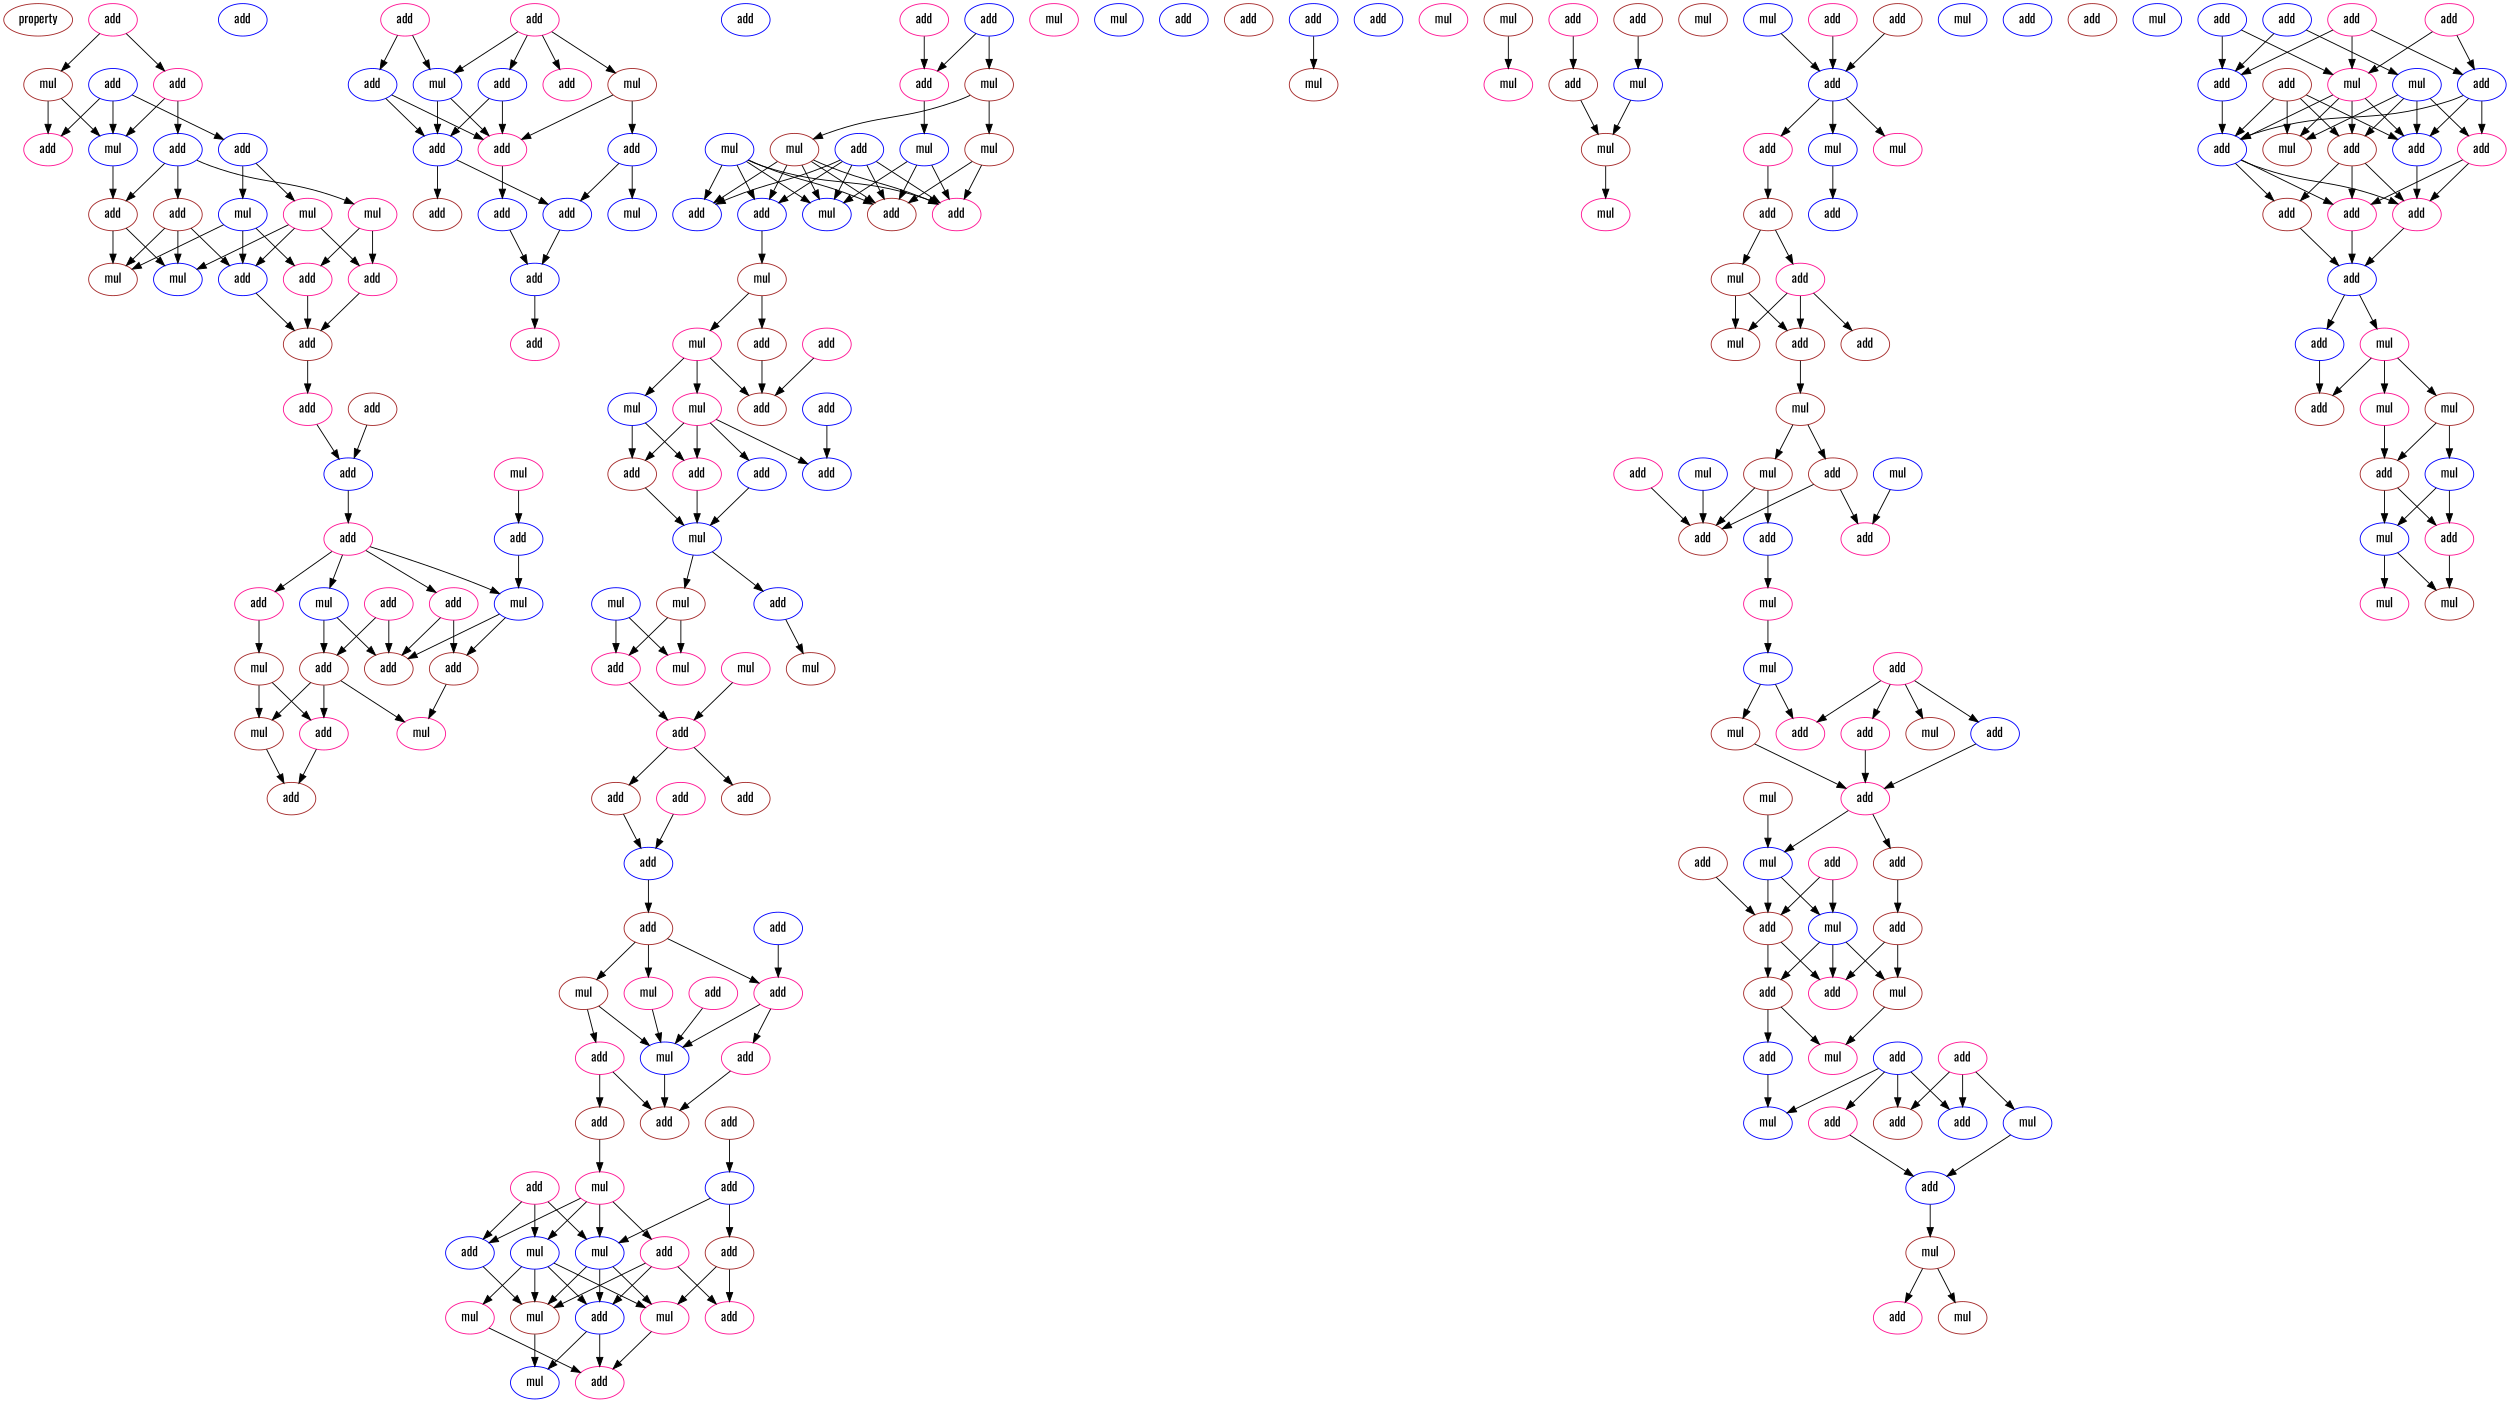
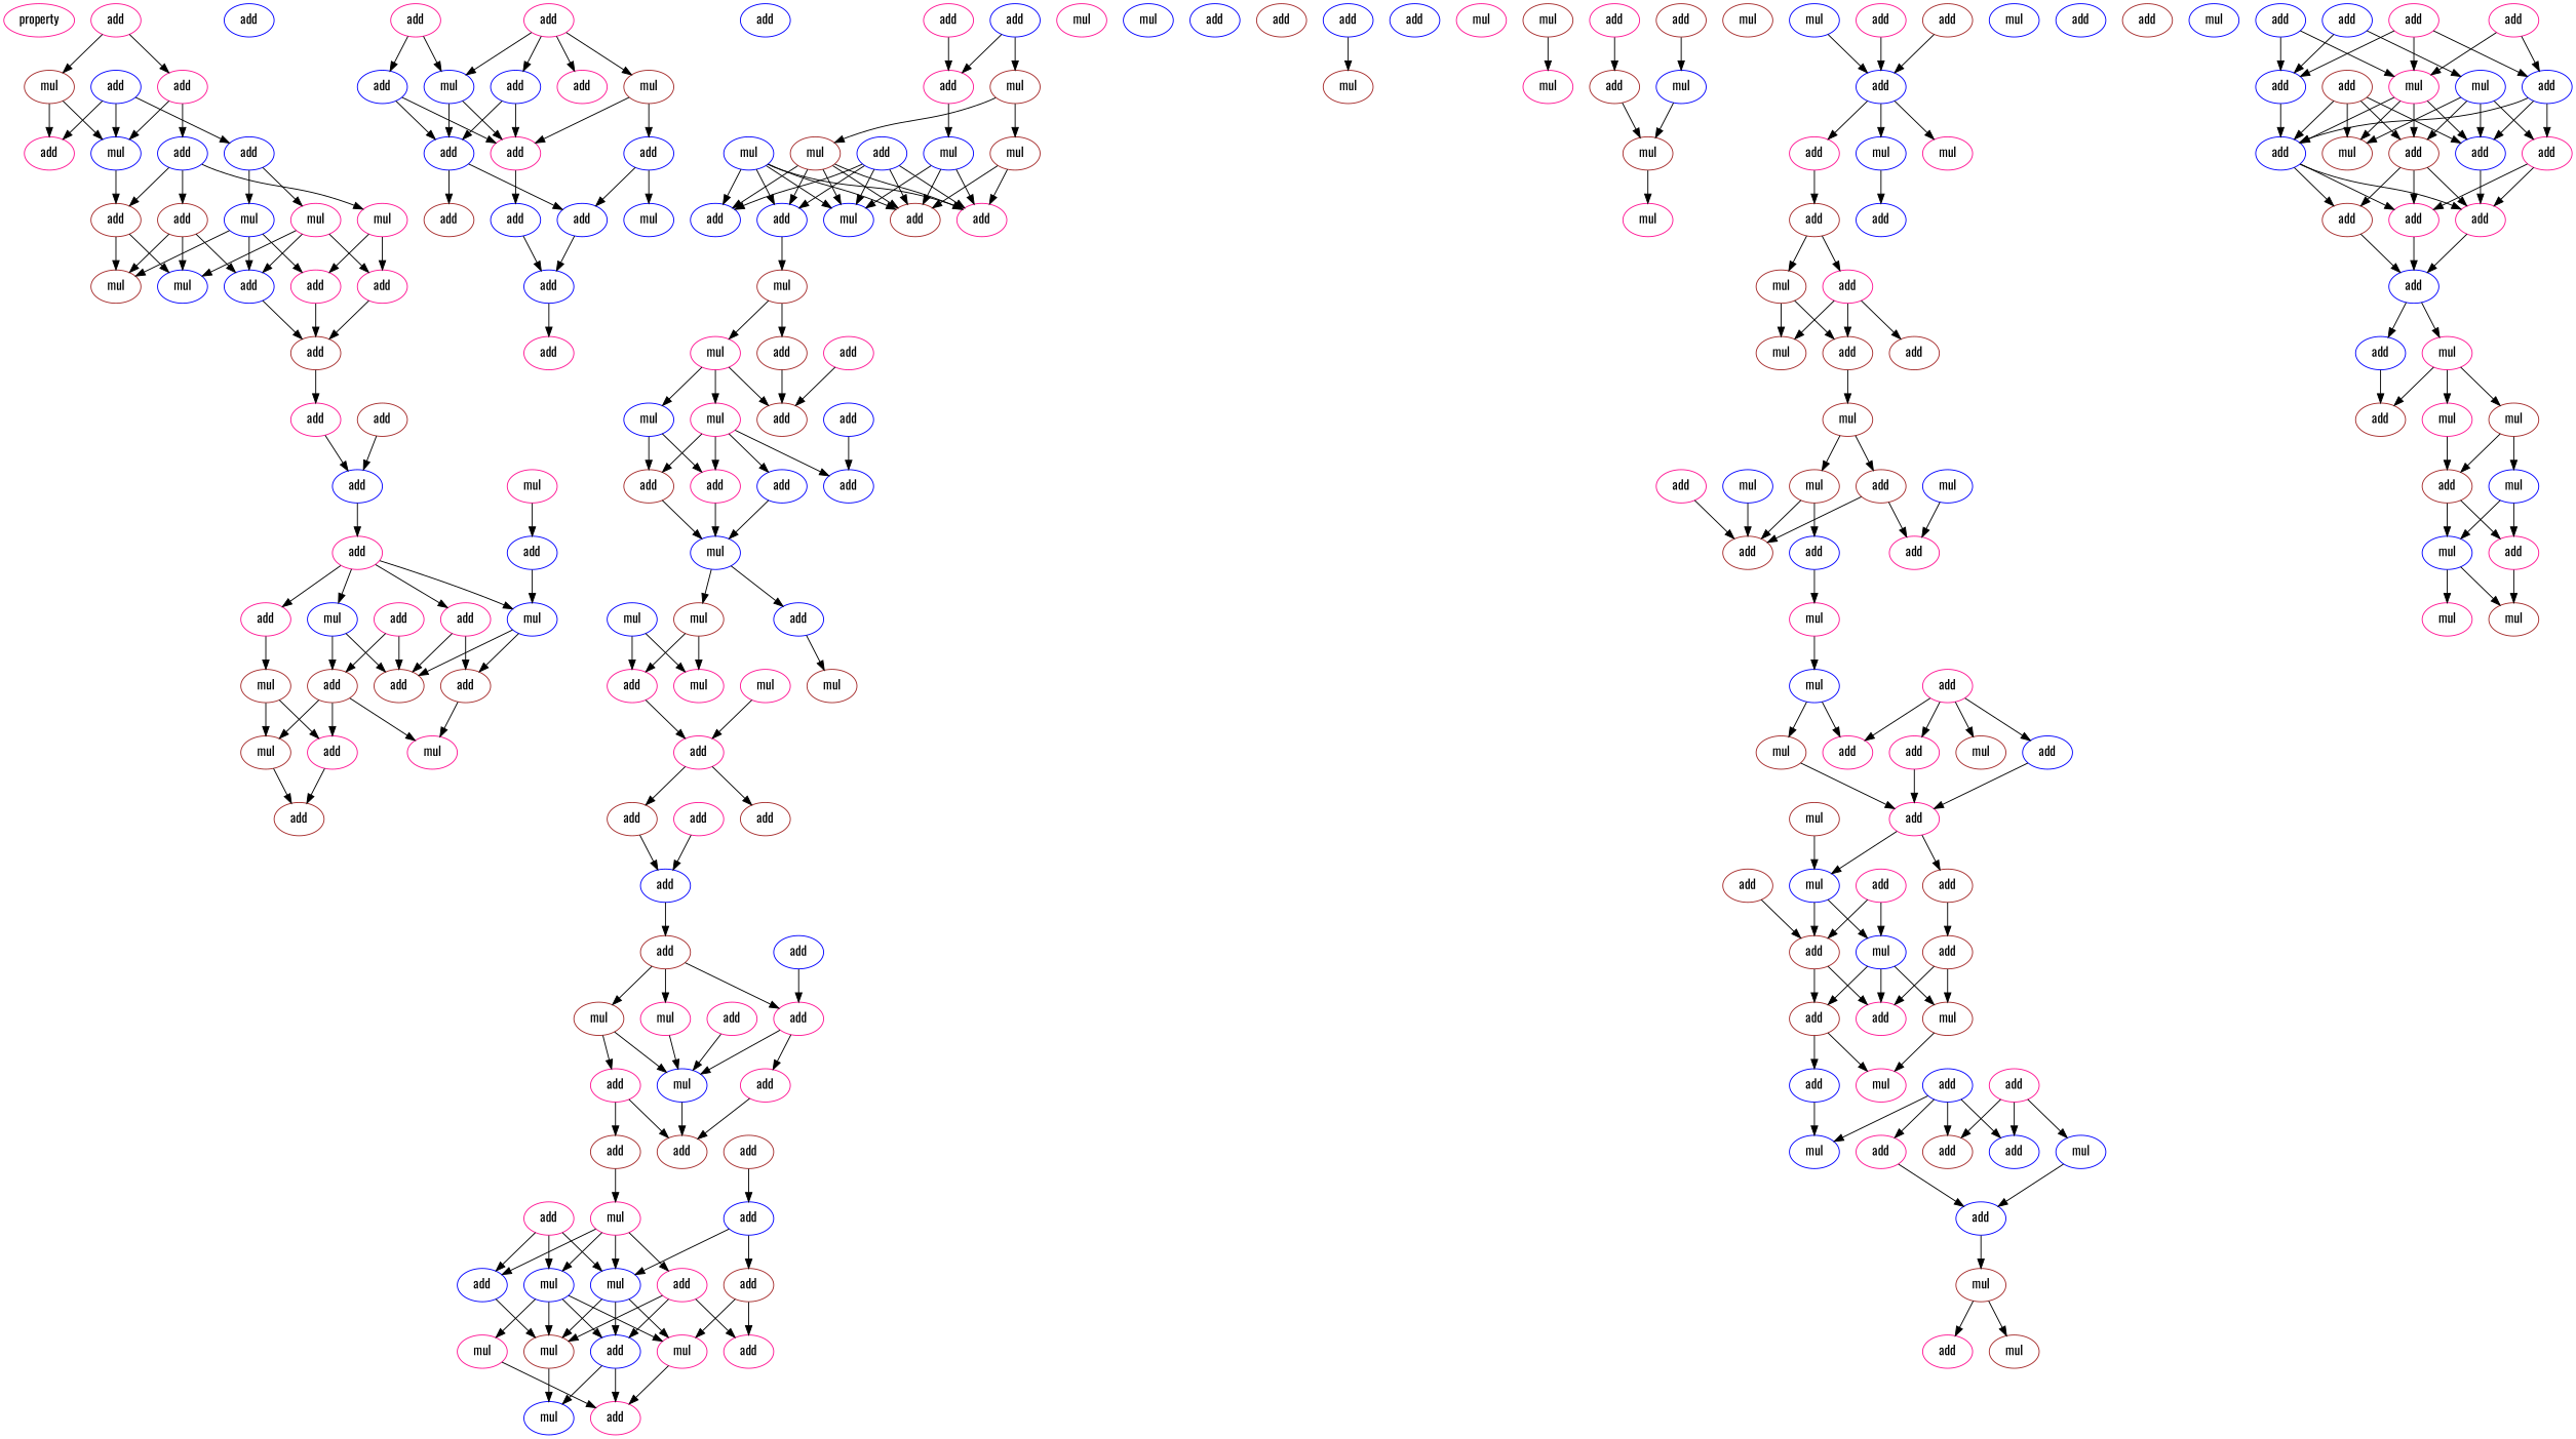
  digraph {
    fontname=Oswald
    node [fontcolor=black color=blue fontname=Oswald]
    edge [fontname=Oswald]
-   property [lf=1.1 mul=2 color=brown]
+   property [lf=1.1 mul=2 color=deeppink]
    n2 [label=add color=deeppink]
    n3 [label=mul color=brown]
    n4 [label=add color=deeppink]
    n5 [label=mul]
    n6 [label=add color=deeppink]
    n7 [label=add]
    n8 [label=add]
    n9 [label=add]
    n10 [label=add color=brown]
    n11 [label=mul color=deeppink]
    n12 [label=add color=brown]
    n13 [label=mul]
    n14 [label=mul color=deeppink]
    n15 [label=mul color=brown]
    n16 [label=add]
    n17 [label=add color=deeppink]
    n18 [label=mul]
    n19 [label=add color=deeppink]
    n20 [label=add color=brown]
    n21 [label=add color=deeppink]
    n22 [label=add]
    n23 [label=add color=brown]
    n24 [label=add color=deeppink]
    n25 [label=mul color=deeppink]
    n26 [label=add]
    n27 [label=add color=deeppink]
    n28 [label=mul]
    n29 [label=mul]
    n30 [label=add color=deeppink]
    n31 [label=add color=brown]
    n32 [label=add color=brown]
    n33 [label=add color=deeppink]
    n34 [label=add color=brown]
    n35 [label=mul color=brown]
    n36 [label=mul color=deeppink]
    n37 [label=add color=deeppink]
    n38 [label=mul color=brown]
    n39 [label=add]
    n40 [label=add color=brown]
    n41 [label=add color=deeppink]
    n42 [label=mul]
    n43 [label=add]
    n44 [label=add]
    n45 [label=add color=deeppink]
    n46 [label=mul color=brown]
    n47 [label=add]
    n48 [label=add color=deeppink]
    n49 [label=add]
    n50 [label=add color=deeppink]
    n51 [label=add]
    n52 [label=add]
    n53 [label=add color=brown]
    n54 [label=mul]
    n55 [label=add]
    n56 [label=add]
    n57 [label=add color=deeppink]
    n58 [label=add color=deeppink]
    n59 [label=add color=deeppink]
    n60 [label=add]
    n61 [label=mul color=brown]
    n62 [label=mul color=brown]
    n63 [label=mul color=brown]
    n64 [label=mul]
    n65 [label=mul]
    n66 [label=add color=deeppink]
    n67 [label=mul]
    n68 [label=add color=brown]
    n69 [label=add]
    n70 [label=add]
    n71 [label=add]
    n72 [label=mul color=brown]
    n73 [label=add color=brown]
    n74 [label=mul color=deeppink]
    n75 [label=add color=brown]
    n76 [label=mul color=deeppink]
    n77 [label=add color=deeppink]
    n78 [label=mul color=deeppink]
    n79 [label=mul]
    n80 [label=add]
    n81 [label=add color=brown]
    n82 [label=add]
    n83 [label=add color=deeppink]
    n84 [label=add]
    n85 [label=mul]
    n86 [label=add]
    n87 [label=mul color=brown]
    n88 [label=mul color=brown]
    n89 [label=add color=deeppink]
    n90 [label=mul color=deeppink]
    n91 [label=mul]
    n92 [label=mul color=deeppink]
    n93 [label=add color=deeppink]
    n94 [label=mul]
    n95 [label=add color=brown]
    n96 [label=add color=brown]
    n97 [label=add color=deeppink]
    n98 [label=add]
    n99 [label=add]
    n100 [label=add color=brown]
    n101 [label=add color=brown]
    n102 [label=mul color=deeppink]
    n103 [label=add color=deeppink]
    n104 [label=mul color=brown]
    n105 [label=add]
    n106 [label=add color=deeppink]
    n107 [label=mul]
    n108 [label=add color=deeppink]
    n109 [label=add color=deeppink]
    n110 [label=add color=brown]
    n111 [label=add color=brown]
    n112 [label=mul color=deeppink]
    n113 [label=add color=brown]
    n114 [label=add]
    n115 [label=add color=deeppink]
    n116 [label=add]
    n117 [label=mul]
    n118 [label=mul]
    n119 [label=add color=brown]
    n120 [label=add color=deeppink]
    n121 [label=mul color=brown]
    n122 [label=mul color=deeppink]
    n123 [label=add color=deeppink]
    n124 [label=add]
    n125 [label=mul color=deeppink]
    n126 [label=mul]
    n127 [label=add color=deeppink]
    n128 [label=add]
    n129 [label=mul color=brown]
    n130 [label=add]
    n131 [label=mul color=deeppink]
    n132 [label=mul color=brown]
    n133 [label=mul color=deeppink]
    n134 [label=add color=deeppink]
    n135 [label=add color=brown]
    n136 [label=add color=brown]
    n137 [label=mul]
    n138 [label=mul color=brown]
    n139 [label=mul color=brown]
    n140 [label=mul color=deeppink]
    n141 [label=mul]
    n142 [label=add]
    n143 [label=add color=deeppink]
    n144 [label=add color=brown]
    n145 [label=mul]
    n146 [label=add color=deeppink]
    n147 [label=mul]
    n148 [label=mul color=deeppink]
    n149 [label=add color=brown]
    n150 [label=add]
    n151 [label=mul color=brown]
    n152 [label=add color=deeppink]
    n153 [label=mul color=brown]
    n154 [label=add color=brown]
    n155 [label=add color=brown]
    n156 [label=add]
    n157 [label=mul color=brown]
    n158 [label=mul color=brown]
    n159 [label=add color=brown]
    n160 [label=add]
    n161 [label=add color=brown]
    n162 [label=mul]
    n163 [label=add color=deeppink]
    n164 [label=add color=deeppink]
    n165 [label=mul]
    n166 [label=mul color=deeppink]
    n167 [label=add color=brown]
    n168 [label=mul]
    n169 [label=add color=deeppink]
    n170 [label=mul color=brown]
    n171 [label=add color=deeppink]
    n172 [label=mul color=brown]
    n173 [label=add color=deeppink]
    n174 [label=add]
    n175 [label=add color=deeppink]
    n176 [label=mul]
    n177 [label=add color=brown]
    n178 [label=mul color=brown]
    n179 [label=mul]
    n180 [label=add color=brown]
    n181 [label=add color=brown]
    n182 [label=add color=brown]
    n183 [label=add color=deeppink]
    n184 [label=mul color=brown]
    n185 [label=add color=deeppink]
    n186 [label=add color=brown]
    n187 [label=mul color=deeppink]
    n188 [label=add]
    n189 [label=add color=deeppink]
    n190 [label=add color=brown]
    n191 [label=add]
    n192 [label=mul]
    n193 [label=mul]
    n194 [label=add]
    n195 [label=add color=deeppink]
    n196 [label=add]
    n197 [label=mul color=brown]
    n198 [label=add color=deeppink]
    n199 [label=mul color=brown]
    n200 [label=mul]
    n201 [label=add]
    n202 [label=mul]
    n203 [label=add]
    n204 [label=add color=deeppink]
    n205 [label=add]
    n206 [label=mul color=deeppink]
    n207 [label=add color=deeppink]
    n208 [label=add]
    n209 [label=add color=brown]
    n210 [label=mul color=brown]
    n211 [label=add color=brown]
    n212 [label=add]
    n213 [label=add]
    n214 [label=add color=deeppink]
    n215 [label=add color=deeppink]
    n216 [label=add color=deeppink]
    n217 [label=add color=brown]
    n218 [label=add]
    n219 [label=mul color=deeppink]
    n220 [label=add]
    n221 [label=add color=brown]
    n222 [label=mul color=deeppink]
    n223 [label=mul color=brown]
    n224 [label=add color=brown]
    n225 [label=mul]
    n226 [label=mul]
    n227 [label=add color=deeppink]
    n228 [label=mul color=deeppink]
    n229 [label=mul color=brown]
    n2 -> n3
    n2 -> n4
    n3 -> n5
    n3 -> n6
    n4 -> n5
    n4 -> n7
    n5 -> n10
    n7 -> n10
    n7 -> n11
    n7 -> n12
    n8 -> n5
    n8 -> n6
    n8 -> n9
    n9 -> n13
    n9 -> n14
    n10 -> n15
    n10 -> n18
    n11 -> n17
    n11 -> n19
    n12 -> n15
    n12 -> n16
    n12 -> n18
    n13 -> n15
    n13 -> n16
    n13 -> n17
    n14 -> n16
    n14 -> n18
    n14 -> n19
    n16 -> n20
    n17 -> n20
    n19 -> n20
    n20 -> n21
    n21 -> n22
    n22 -> n24
    n23 -> n22
    n24 -> n27
    n24 -> n28
    n24 -> n29
    n24 -> n30
    n25 -> n26
    n26 -> n28
    n27 -> n31
    n27 -> n32
    n28 -> n31
    n28 -> n32
    n29 -> n32
    n29 -> n34
    n30 -> n35
    n31 -> n36
    n33 -> n32
    n33 -> n34
    n34 -> n36
    n34 -> n37
    n34 -> n38
    n35 -> n37
    n35 -> n38
    n37 -> n40
    n38 -> n40
    n41 -> n42
    n41 -> n43
    n42 -> n50
    n42 -> n51
    n43 -> n50
    n43 -> n51
    n45 -> n42
    n45 -> n46
    n45 -> n47
    n45 -> n48
    n46 -> n49
    n46 -> n50
    n47 -> n50
    n47 -> n51
    n49 -> n52
    n49 -> n54
    n50 -> n55
    n51 -> n52
    n51 -> n53
    n52 -> n56
    n55 -> n56
    n56 -> n57
    n58 -> n59
    n59 -> n64
    n60 -> n59
    n60 -> n61
    n61 -> n62
    n61 -> n63
    n62 -> n66
    n62 -> n67
    n62 -> n68
    n62 -> n69
    n62 -> n70
    n63 -> n66
    n63 -> n68
    n64 -> n66
    n64 -> n67
    n64 -> n68
    n65 -> n66
    n65 -> n67
    n65 -> n68
    n65 -> n69
    n65 -> n70
    n69 -> n72
    n71 -> n66
    n71 -> n67
    n71 -> n68
    n71 -> n69
    n71 -> n70
    n72 -> n73
    n72 -> n74
    n73 -> n75
    n74 -> n75
    n74 -> n78
    n74 -> n79
    n77 -> n75
    n78 -> n80
    n78 -> n81
    n78 -> n82
    n78 -> n83
    n79 -> n81
    n79 -> n83
    n81 -> n85
    n82 -> n85
    n83 -> n85
    n84 -> n80
    n85 -> n86
    n85 -> n87
    n86 -> n88
    n87 -> n89
    n87 -> n90
    n89 -> n93
    n91 -> n89
    n91 -> n90
    n92 -> n93
    n93 -> n95
    n93 -> n96
    n95 -> n98
    n97 -> n98
    n98 -> n101
    n101 -> n102
    n101 -> n103
    n101 -> n104
    n102 -> n107
    n103 -> n107
    n103 -> n108
    n104 -> n107
    n104 -> n109
    n105 -> n103
    n106 -> n107
    n107 -> n111
    n108 -> n111
    n109 -> n110
    n109 -> n111
    n110 -> n112
    n112 -> n116
    n112 -> n117
    n112 -> n118
    n112 -> n120
    n113 -> n114
    n114 -> n117
    n114 -> n119
    n115 -> n116
    n115 -> n117
    n115 -> n118
    n116 -> n121
    n117 -> n121
    n117 -> n122
    n117 -> n124
    n118 -> n121
    n118 -> n122
    n118 -> n124
    n118 -> n125
    n119 -> n122
    n119 -> n123
    n120 -> n121
    n120 -> n123
    n120 -> n124
    n121 -> n126
    n122 -> n127
    n124 -> n126
    n124 -> n127
    n125 -> n127
    n128 -> n129
    n132 -> n133
    n134 -> n135
    n135 -> n138
    n136 -> n137
    n137 -> n138
    n138 -> n140
    n141 -> n142
    n142 -> n146
    n142 -> n147
    n142 -> n148
    n143 -> n142
    n144 -> n142
    n146 -> n149
    n147 -> n150
    n149 -> n151
    n149 -> n152
    n151 -> n153
    n151 -> n154
    n152 -> n153
    n152 -> n154
    n152 -> n155
    n154 -> n157
    n157 -> n158
    n157 -> n159
    n158 -> n160
    n158 -> n161
    n159 -> n161
    n159 -> n163
    n160 -> n166
    n162 -> n163
    n164 -> n161
    n165 -> n161
    n166 -> n168
    n168 -> n169
    n168 -> n170
    n170 -> n175
    n171 -> n169
    n171 -> n172
    n171 -> n173
    n171 -> n174
    n173 -> n175
    n174 -> n175
    n175 -> n176
    n175 -> n177
    n176 -> n179
    n176 -> n180
    n177 -> n181
    n178 -> n176
    n179 -> n184
    n179 -> n185
    n179 -> n186
    n180 -> n185
    n180 -> n186
    n181 -> n184
    n181 -> n185
    n182 -> n180
    n183 -> n179
    n183 -> n180
    n184 -> n187
    n186 -> n187
    n186 -> n188
    n188 -> n193
    n189 -> n190
    n189 -> n191
    n189 -> n192
    n192 -> n196
    n194 -> n190
    n194 -> n191
    n194 -> n193
    n194 -> n195
    n195 -> n196
    n196 -> n197
    n197 -> n198
    n197 -> n199
    n201 -> n202
    n201 -> n203
    n202 -> n210
    n202 -> n211
    n202 -> n212
    n202 -> n214
    n203 -> n213
    n204 -> n203
    n204 -> n205
    n204 -> n206
    n205 -> n212
    n205 -> n213
    n205 -> n214
    n206 -> n210
    n206 -> n211
    n206 -> n212
    n206 -> n213
    n207 -> n205
    n207 -> n206
    n208 -> n203
    n208 -> n206
    n209 -> n210
    n209 -> n211
    n209 -> n212
    n209 -> n213
    n211 -> n215
    n211 -> n216
    n211 -> n217
    n212 -> n216
    n213 -> n215
    n213 -> n216
    n213 -> n217
    n214 -> n215
    n214 -> n216
    n215 -> n218
    n216 -> n218
    n217 -> n218
    n218 -> n219
    n218 -> n220
    n219 -> n221
    n219 -> n222
    n219 -> n223
    n220 -> n221
    n222 -> n224
    n223 -> n224
    n223 -> n225
    n224 -> n226
    n224 -> n227
    n225 -> n226
    n225 -> n227
    n226 -> n228
    n226 -> n229
    n227 -> n229
  }
